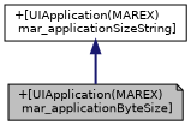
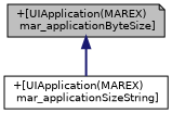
  digraph {
    rankdir=TB
    node [color=black fontname=Helvetica fontsize=10 style=filled]
    n1 [fillcolor=grey75 fontcolor=black height=0.2 label="+[UIApplication(MAREX)\l mar_applicationByteSize]" shape=note width=0.4]
    n2 [fillcolor=white height=0.2 label="+[UIApplication(MAREX)\l mar_applicationSizeString]" shape=box width=0.4]
-   n2 -> n1 [color=midnightblue dir=back fontname=Helvetica fontsize=10 labelfontname=Helvetica labelfontsize=10 style=bold]
+   n1 -> n2 [color=midnightblue dir=back fontname=Helvetica fontsize=10 labelfontname=Helvetica labelfontsize=10 style=bold]
  }
